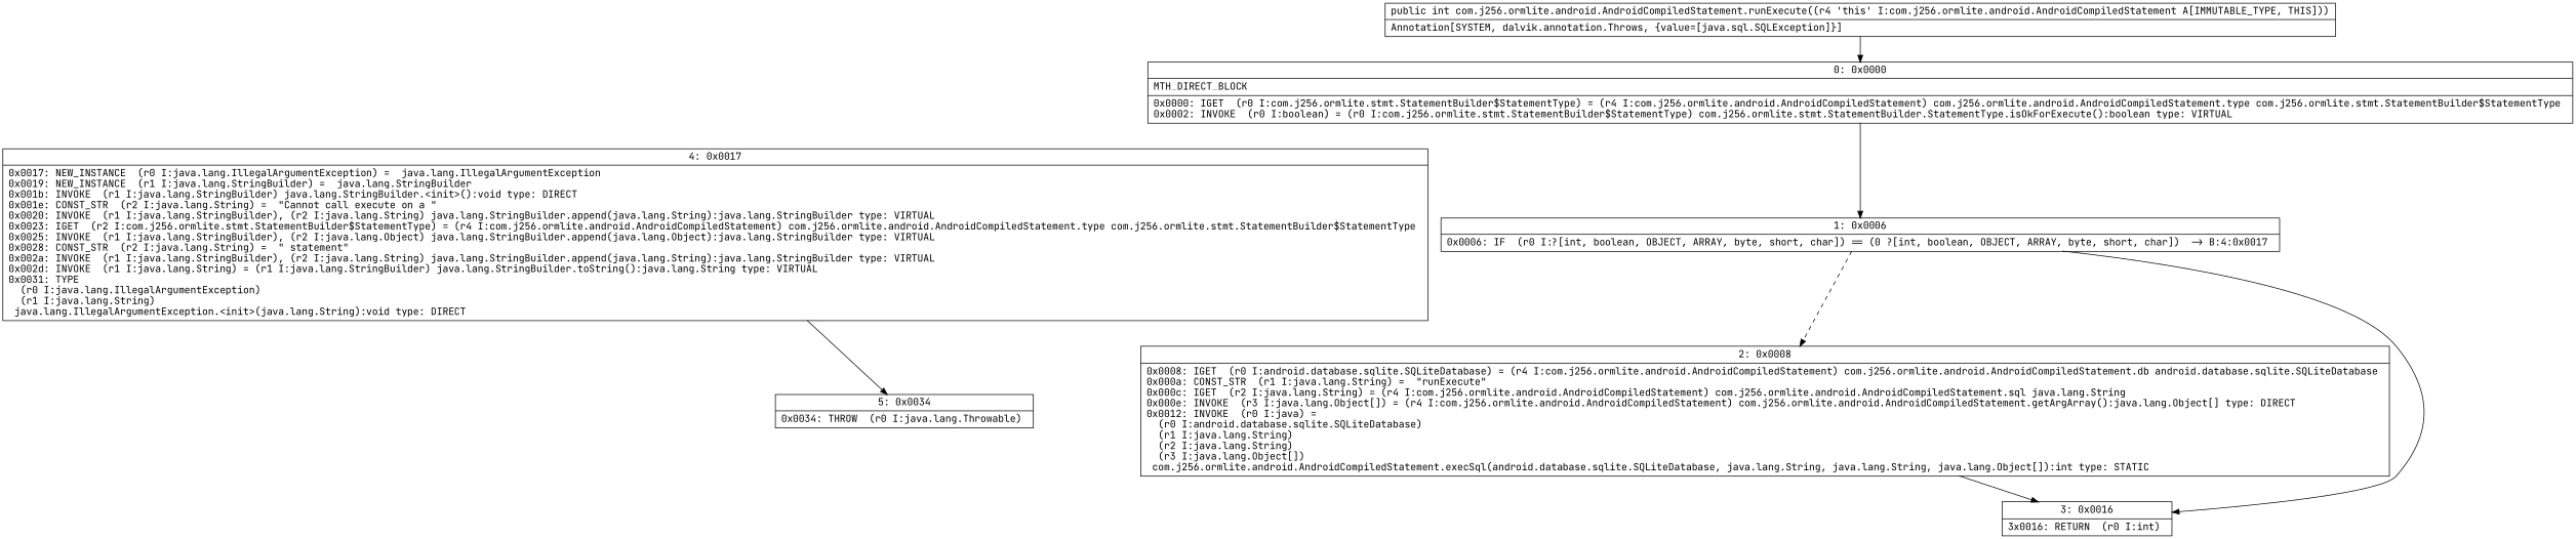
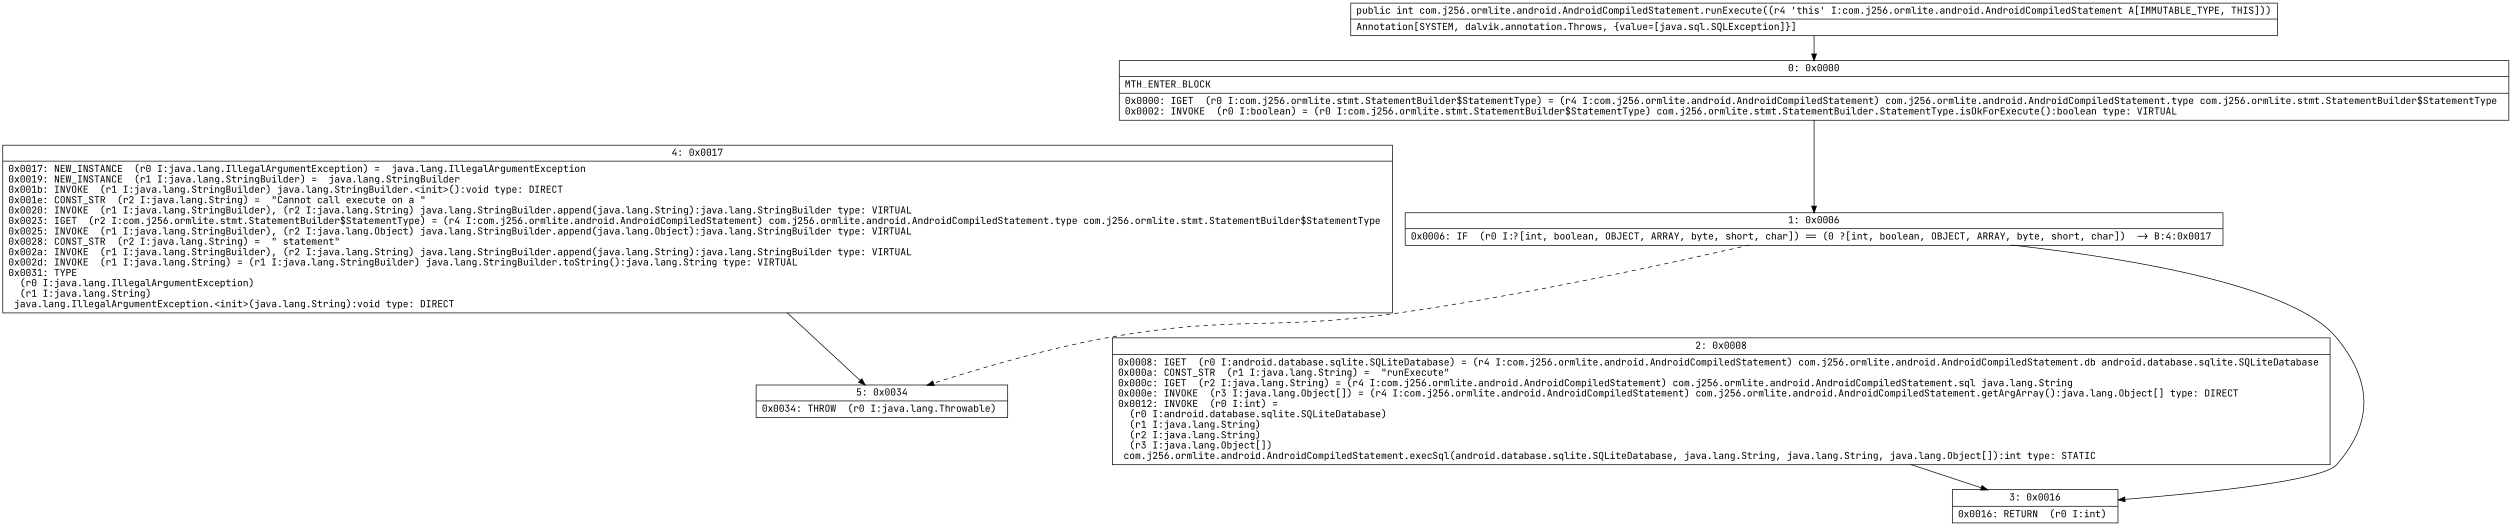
  digraph {
    fontname="JetBrains Mono"
    node [fontname="JetBrains Mono" shape=record]
    edge [fontname="JetBrains Mono"]
-   n1 [label="{0\:\ 0x0000|MTH_DIRECT_BLOCK\l|0x0000: IGET  (r0 I:com.j256.ormlite.stmt.StatementBuilder$StatementType) = (r4 I:com.j256.ormlite.android.AndroidCompiledStatement) com.j256.ormlite.android.AndroidCompiledStatement.type com.j256.ormlite.stmt.StatementBuilder$StatementType \l0x0002: INVOKE  (r0 I:boolean) = (r0 I:com.j256.ormlite.stmt.StatementBuilder$StatementType) com.j256.ormlite.stmt.StatementBuilder.StatementType.isOkForExecute():boolean type: VIRTUAL \l}"]
+   n1 [label="{0\:\ 0x0000|MTH_ENTER_BLOCK\l|0x0000: IGET  (r0 I:com.j256.ormlite.stmt.StatementBuilder$StatementType) = (r4 I:com.j256.ormlite.android.AndroidCompiledStatement) com.j256.ormlite.android.AndroidCompiledStatement.type com.j256.ormlite.stmt.StatementBuilder$StatementType \l0x0002: INVOKE  (r0 I:boolean) = (r0 I:com.j256.ormlite.stmt.StatementBuilder$StatementType) com.j256.ormlite.stmt.StatementBuilder.StatementType.isOkForExecute():boolean type: VIRTUAL \l}"]
    n2 [label="{1\:\ 0x0006|0x0006: IF  (r0 I:?[int, boolean, OBJECT, ARRAY, byte, short, char]) == (0 ?[int, boolean, OBJECT, ARRAY, byte, short, char])  \-\> B:4:0x0017 \l}"]
-   n3 [label="{2\:\ 0x0008|0x0008: IGET  (r0 I:android.database.sqlite.SQLiteDatabase) = (r4 I:com.j256.ormlite.android.AndroidCompiledStatement) com.j256.ormlite.android.AndroidCompiledStatement.db android.database.sqlite.SQLiteDatabase \l0x000a: CONST_STR  (r1 I:java.lang.String) =  \"runExecute\" \l0x000c: IGET  (r2 I:java.lang.String) = (r4 I:com.j256.ormlite.android.AndroidCompiledStatement) com.j256.ormlite.android.AndroidCompiledStatement.sql java.lang.String \l0x000e: INVOKE  (r3 I:java.lang.Object[]) = (r4 I:com.j256.ormlite.android.AndroidCompiledStatement) com.j256.ormlite.android.AndroidCompiledStatement.getArgArray():java.lang.Object[] type: DIRECT \l0x0012: INVOKE  (r0 I:java) = \l  (r0 I:android.database.sqlite.SQLiteDatabase)\l  (r1 I:java.lang.String)\l  (r2 I:java.lang.String)\l  (r3 I:java.lang.Object[])\l com.j256.ormlite.android.AndroidCompiledStatement.execSql(android.database.sqlite.SQLiteDatabase, java.lang.String, java.lang.String, java.lang.Object[]):int type: STATIC \l}"]
-   n4 [label="{3\:\ 0x0016|3x0016: RETURN  (r0 I:int) \l}"]
+   n3 [label="{2\:\ 0x0008|0x0008: IGET  (r0 I:android.database.sqlite.SQLiteDatabase) = (r4 I:com.j256.ormlite.android.AndroidCompiledStatement) com.j256.ormlite.android.AndroidCompiledStatement.db android.database.sqlite.SQLiteDatabase \l0x000a: CONST_STR  (r1 I:java.lang.String) =  \"runExecute\" \l0x000c: IGET  (r2 I:java.lang.String) = (r4 I:com.j256.ormlite.android.AndroidCompiledStatement) com.j256.ormlite.android.AndroidCompiledStatement.sql java.lang.String \l0x000e: INVOKE  (r3 I:java.lang.Object[]) = (r4 I:com.j256.ormlite.android.AndroidCompiledStatement) com.j256.ormlite.android.AndroidCompiledStatement.getArgArray():java.lang.Object[] type: DIRECT \l0x0012: INVOKE  (r0 I:int) = \l  (r0 I:android.database.sqlite.SQLiteDatabase)\l  (r1 I:java.lang.String)\l  (r2 I:java.lang.String)\l  (r3 I:java.lang.Object[])\l com.j256.ormlite.android.AndroidCompiledStatement.execSql(android.database.sqlite.SQLiteDatabase, java.lang.String, java.lang.String, java.lang.Object[]):int type: STATIC \l}"]
+   n4 [label="{3\:\ 0x0016|0x0016: RETURN  (r0 I:int) \l}"]
    n5 [label="{4\:\ 0x0017|0x0017: NEW_INSTANCE  (r0 I:java.lang.IllegalArgumentException) =  java.lang.IllegalArgumentException \l0x0019: NEW_INSTANCE  (r1 I:java.lang.StringBuilder) =  java.lang.StringBuilder \l0x001b: INVOKE  (r1 I:java.lang.StringBuilder) java.lang.StringBuilder.\<init\>():void type: DIRECT \l0x001e: CONST_STR  (r2 I:java.lang.String) =  \"Cannot call execute on a \" \l0x0020: INVOKE  (r1 I:java.lang.StringBuilder), (r2 I:java.lang.String) java.lang.StringBuilder.append(java.lang.String):java.lang.StringBuilder type: VIRTUAL \l0x0023: IGET  (r2 I:com.j256.ormlite.stmt.StatementBuilder$StatementType) = (r4 I:com.j256.ormlite.android.AndroidCompiledStatement) com.j256.ormlite.android.AndroidCompiledStatement.type com.j256.ormlite.stmt.StatementBuilder$StatementType \l0x0025: INVOKE  (r1 I:java.lang.StringBuilder), (r2 I:java.lang.Object) java.lang.StringBuilder.append(java.lang.Object):java.lang.StringBuilder type: VIRTUAL \l0x0028: CONST_STR  (r2 I:java.lang.String) =  \" statement\" \l0x002a: INVOKE  (r1 I:java.lang.StringBuilder), (r2 I:java.lang.String) java.lang.StringBuilder.append(java.lang.String):java.lang.StringBuilder type: VIRTUAL \l0x002d: INVOKE  (r1 I:java.lang.String) = (r1 I:java.lang.StringBuilder) java.lang.StringBuilder.toString():java.lang.String type: VIRTUAL \l0x0031: TYPE  \l  (r0 I:java.lang.IllegalArgumentException)\l  (r1 I:java.lang.String)\l java.lang.IllegalArgumentException.\<init\>(java.lang.String):void type: DIRECT \l}"]
    n6 [label="{5\:\ 0x0034|0x0034: THROW  (r0 I:java.lang.Throwable) \l}"]
    n7 [label="{public int com.j256.ormlite.android.AndroidCompiledStatement.runExecute((r4 'this' I:com.j256.ormlite.android.AndroidCompiledStatement A[IMMUTABLE_TYPE, THIS]))  | Annotation[SYSTEM, dalvik.annotation.Throws, \{value=[java.sql.SQLException]\}]\l}"]
    n1 -> n2
-   n2 -> n3 [style=dashed]
+   n2 -> n6 [style=dashed]
    n2 -> n4
    n3 -> n4
    n5 -> n6
    n7 -> n1
  }
